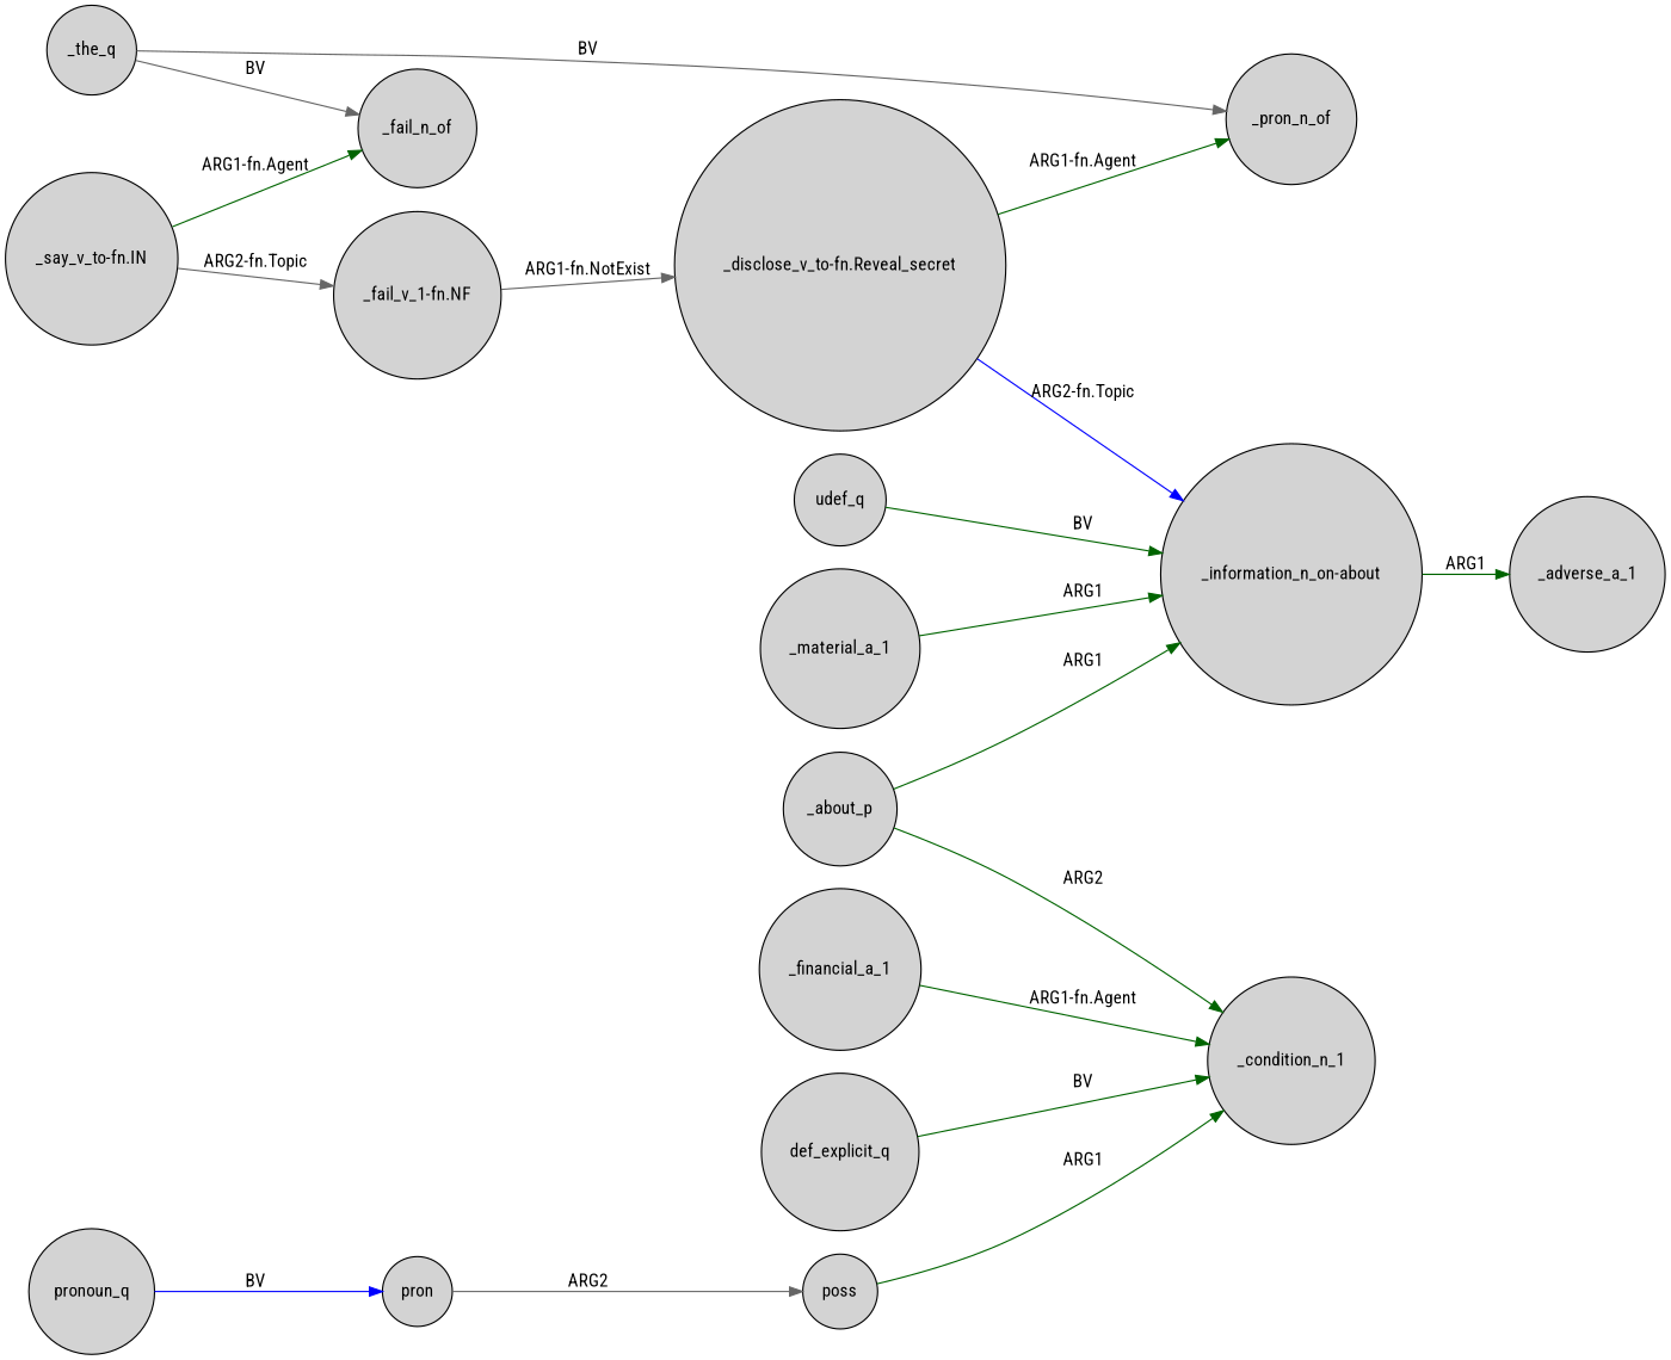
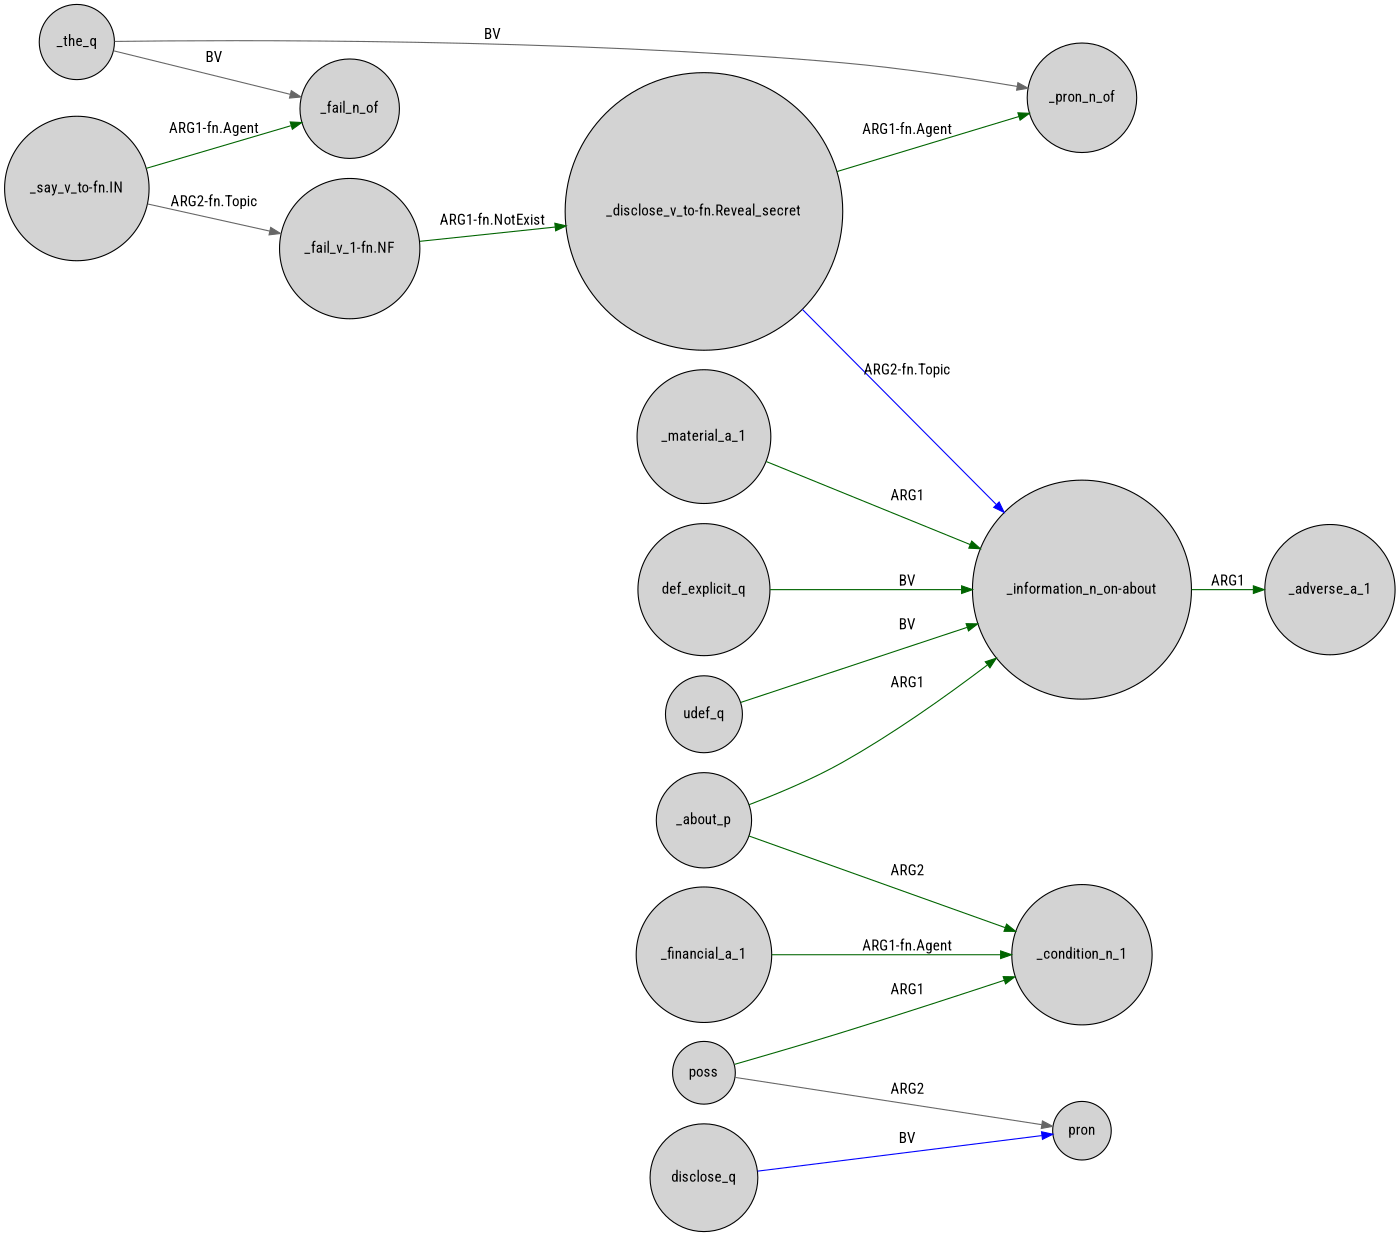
  digraph {
    fontname="Roboto Condensed"
    rankdir=LR
    node [fontname="Roboto Condensed" shape=circle style=filled]
    edge [color=darkgreen fontname="Roboto Condensed"]
    n1 [label=_fail_n_of]
    "_say_v_to-fn.IN"
    "_fail_v_1-fn.NF"
    "_disclose_v_to-fn.Reveal_secret"
    n5 [label=_pron_n_of]
    "_information_n_on-about"
    _adverse_a_1
    poss
    _condition_n_1
    pron
    _about_p
    _financial_a_1
    _the_q
    udef_q
    _material_a_1
    def_explicit_q
-   pronoun_q
+   pronoun_q [label=disclose_q]
    "_say_v_to-fn.IN" -> n1 [label="ARG1-fn.Agent"]
    "_say_v_to-fn.IN" -> "_fail_v_1-fn.NF" [color=gray40 label="ARG2-fn.Topic"]
-   "_fail_v_1-fn.NF" -> "_disclose_v_to-fn.Reveal_secret" [color=gray40 label="ARG1-fn.NotExist"]
+   "_fail_v_1-fn.NF" -> "_disclose_v_to-fn.Reveal_secret" [label="ARG1-fn.NotExist"]
    "_disclose_v_to-fn.Reveal_secret" -> n5 [label="ARG1-fn.Agent"]
    "_disclose_v_to-fn.Reveal_secret" -> "_information_n_on-about" [color=blue label="ARG2-fn.Topic"]
    "_information_n_on-about" -> _adverse_a_1 [label=ARG1]
    poss -> _condition_n_1 [label=ARG1]
-   pron -> poss [color=gray40 label=ARG2]
+   poss -> pron [color=gray40 label=ARG2]
    _about_p -> "_information_n_on-about" [label=ARG1]
    _about_p -> _condition_n_1 [label=ARG2]
    _financial_a_1 -> _condition_n_1 [label="ARG1-fn.Agent"]
    _the_q -> n1 [color=gray40 label=BV]
    _the_q -> n5 [color=gray40 label=BV]
    udef_q -> "_information_n_on-about" [label=BV]
    _material_a_1 -> "_information_n_on-about" [label=ARG1]
-   def_explicit_q -> _condition_n_1 [label=BV]
+   def_explicit_q -> "_information_n_on-about" [label=BV]
    pronoun_q -> pron [color=blue label=BV]
  }
